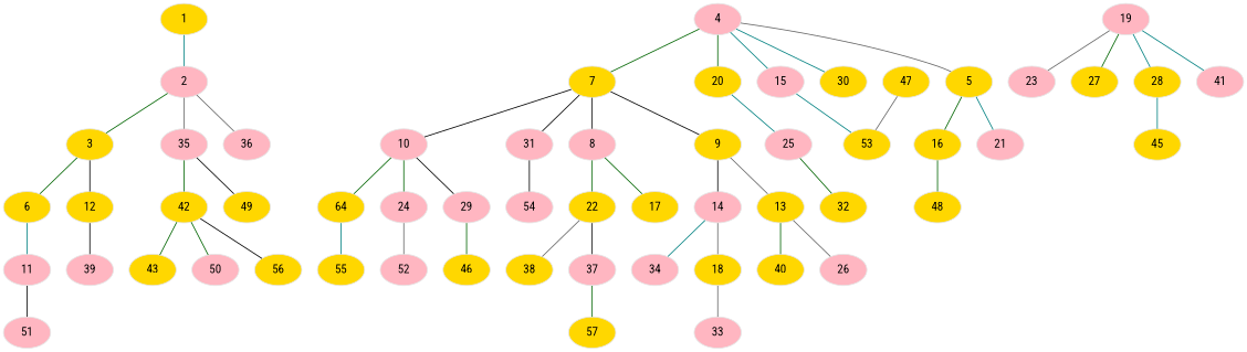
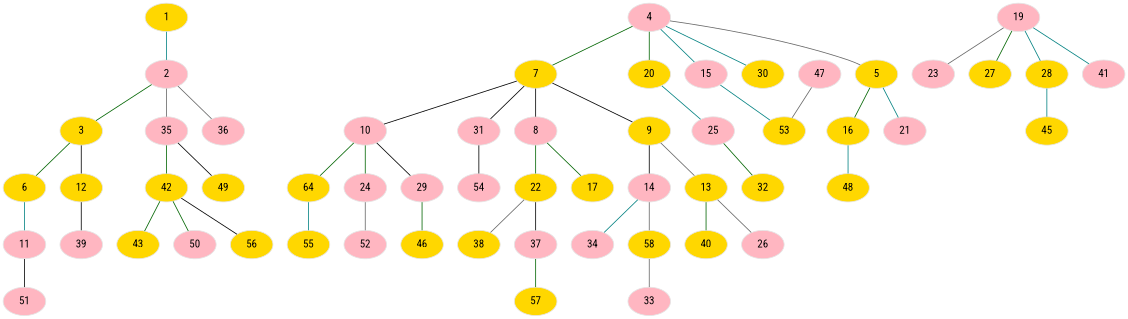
  graph {
    fontname="Roboto Condensed"
    node [color=gray90 fillcolor=gold fontname="Roboto Condensed" style=filled]
    edge [color=darkgreen fontname="Roboto Condensed" weight=1.0]
    2 [fillcolor=lightpink]
    1
    3
    35 [fillcolor=lightpink]
    36 [fillcolor=lightpink]
    4 [fillcolor=lightpink]
    5
    7
    15 [fillcolor=lightpink]
    20
    30
    6
    12
    42
    49
    11 [fillcolor=lightpink]
    39 [fillcolor=lightpink]
    16
    21 [fillcolor=lightpink]
    8 [fillcolor=lightpink]
    9
    10 [fillcolor=lightpink]
    31 [fillcolor=lightpink]
    53
    25 [fillcolor=lightpink]
    48
    51 [fillcolor=lightpink]
    17
    22
    13
    14 [fillcolor=lightpink]
    24 [fillcolor=lightpink]
    29 [fillcolor=lightpink]
    n34 [label=64]
    54 [fillcolor=lightpink]
    37 [fillcolor=lightpink]
    38
    26 [fillcolor=lightpink]
    40
-   18
+   18 [label=58]
    34 [fillcolor=lightpink]
    19 [fillcolor=lightpink]
    23 [fillcolor=lightpink]
    27
    28
    41 [fillcolor=lightpink]
    52 [fillcolor=lightpink]
    46
    55
    33 [fillcolor=lightpink]
-   47
+   47 [fillcolor=lightpink]
    45
    32
    57
    43
    50 [fillcolor=lightpink]
    56
    2 -- 3
    2 -- 35 [color=gray40]
    2 -- 36 [color=gray40]
    1 -- 2 [color=teal weight=2.0]
    3 -- 6
    3 -- 12 [color=black weight=3.0]
    35 -- 42
    35 -- 49 [color=black]
    4 -- 5 [color=gray40]
    4 -- 7
    4 -- 15 [color=teal]
    4 -- 20 [weight=3.0]
    4 -- 30 [color=teal]
    5 -- 16
    5 -- 21 [color=teal]
    7 -- 8 [color=black]
    7 -- 9 [color=black]
    7 -- 10 [color=black]
    7 -- 31 [color=black]
    15 -- 53 [color=teal]
    20 -- 25 [color=teal]
    6 -- 11 [color=teal weight=2.0]
    12 -- 39 [color=black]
    42 -- 43
    42 -- 50
    42 -- 56 [color=black]
    11 -- 51 [color=black]
-   16 -- 48
+   16 -- 48 [color=teal]
    8 -- 17
    8 -- 22 [weight=2.0]
    9 -- 13 [color=gray40]
    9 -- 14 [color=black]
    10 -- 24
    10 -- 29 [color=black]
    10 -- n34 [weight=2.0]
    31 -- 54 [color=black]
    25 -- 32
    22 -- 37 [color=black]
    22 -- 38 [color=gray40]
    13 -- 26 [color=gray40]
    13 -- 40 [weight=3.0]
    14 -- 18 [color=gray40]
    14 -- 34 [color=teal]
    24 -- 52 [color=gray40]
    29 -- 46
    n34 -- 55 [color=teal]
    37 -- 57
    18 -- 33 [color=gray40]
    19 -- 23 [color=gray40]
    19 -- 27
    19 -- 28 [color=teal]
    19 -- 41 [color=teal]
    28 -- 45 [color=teal]
    47 -- 53 [color=gray40]
  }
